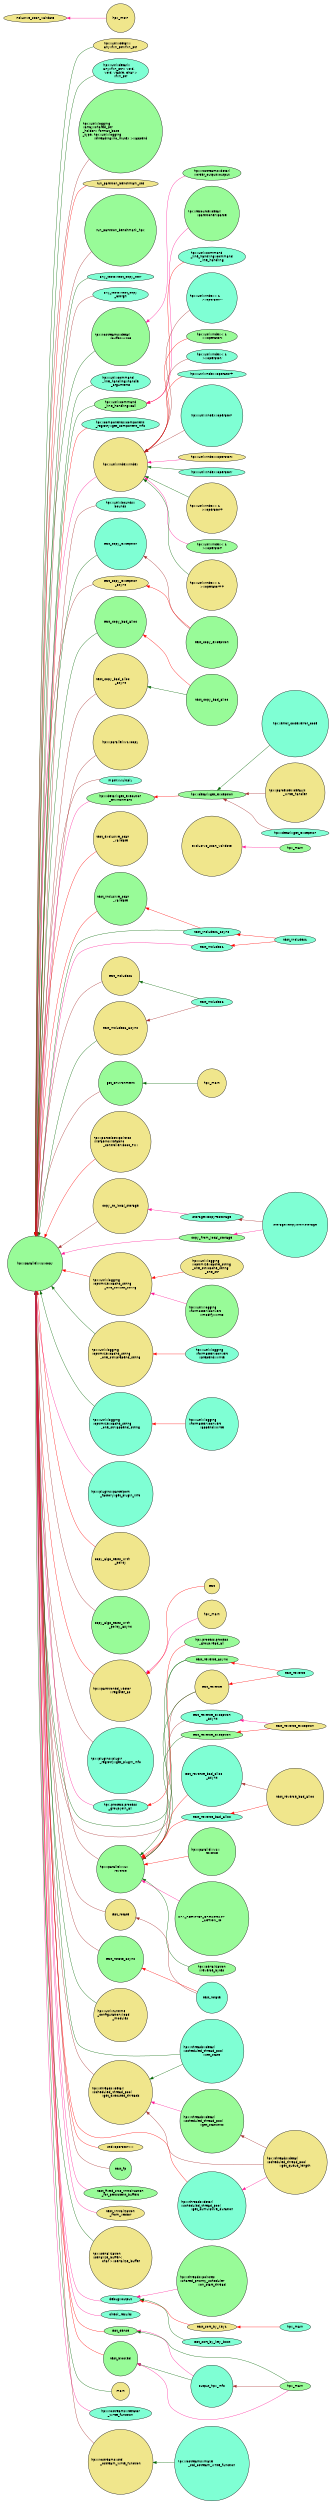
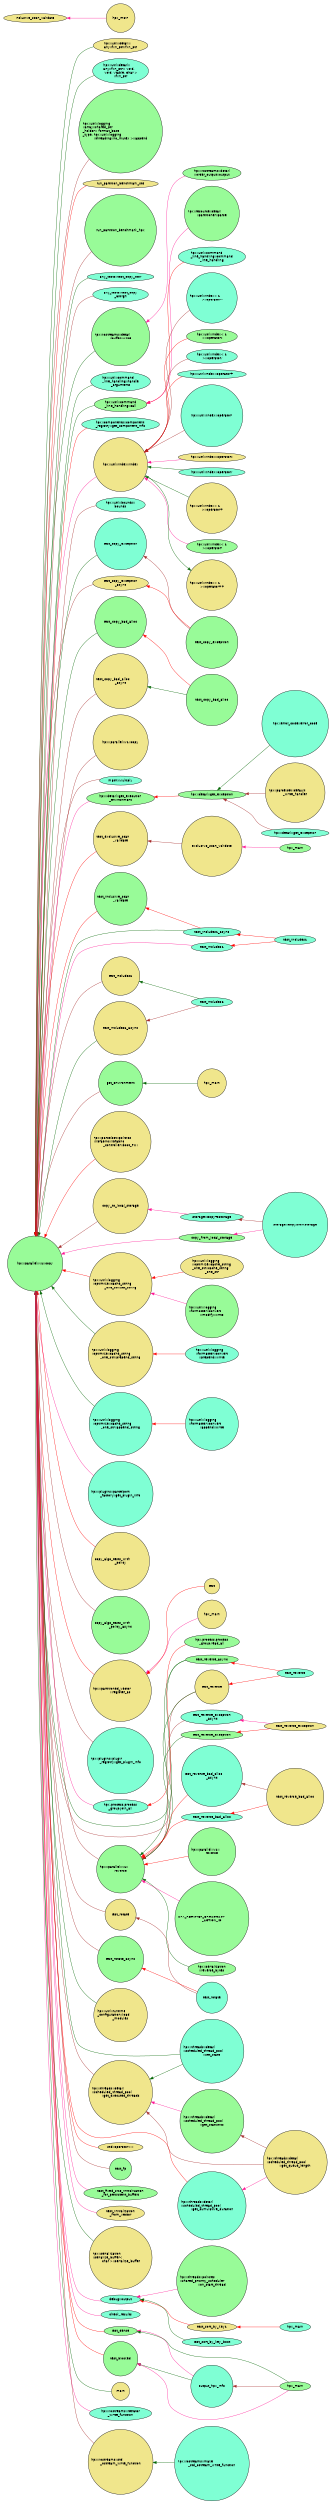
  digraph {
    rankdir=LR
    node [color=black fillcolor=aquamarine fontname=Helvetica fontsize=10 shape=circle style=filled]
    edge [color=red dir=back fontname=Helvetica fontsize=10 labelfontname=Helvetica labelfontsize=10 style=solid]
    n1 [fillcolor=palegreen fontcolor=black height=0.2 label="hpx::parallel::v1::copy" width=0.4]
    n2 [fillcolor=khaki height=0.2 label="hpx::util::detail::\lany::fxn_ptr::fxn_ptr" shape=ellipse width=0.4]
    n3 [height=0.2 label="hpx::util::detail::\lany::fxn_ptr\< void,\l void, Vtable, Char \>\l::fxn_ptr" shape=ellipse width=0.4]
    n4 [fillcolor=palegreen height=0.2 label="hpx::util::logging\l::array::shared_ptr\l_holder\< format_base\l_type, hpx::util::logging\l::threading::no_mutex \>::append" width=0.4]
    n5 [fillcolor=khaki height=0.2 label=run_partition_benchmark_std shape=ellipse width=0.4]
    n6 [fillcolor=palegreen height=0.2 label=run_partition_benchmark_hpx width=0.4]
    n7 [height=0.2 label="any_tests::test_copy_ctor" shape=ellipse width=0.4]
    n8 [height=0.2 label="any_tests::test_copy\l_assign" shape=ellipse width=0.4]
    n9 [fillcolor=palegreen height=0.2 label="hpx::iostreams::detail\l::buffer::write" width=0.4]
    n10 [height=0.2 label="hpx::util::command\l_line_handling::handle\l_arguments" shape=ellipse width=0.4]
    n11 [fillcolor=palegreen height=0.2 label="hpx::util::command\l_line_handling::call" shape=ellipse width=0.4]
    n12 [height=0.2 label="hpx::components::component\l_registry::get_component_info" shape=ellipse width=0.4]
    n13 [fillcolor=khaki height=0.2 label="hpx::util::index::index" width=0.4]
    n14 [height=0.2 label="hpx::util::bounds::\lbounds" shape=ellipse width=0.4]
    n15 [height=0.2 label=test_copy_exception width=0.4]
    n16 [fillcolor=khaki height=0.2 label="test_copy_exception\l_async" shape=ellipse width=0.4]
    n17 [fillcolor=palegreen height=0.2 label=test_copy_bad_alloc width=0.4]
    n18 [fillcolor=khaki height=0.2 label="test_copy_bad_alloc\l_async" width=0.4]
    n19 [fillcolor=khaki height=0.2 label="hpx::parallel::v1::copy" width=0.4]
    n20 [height=0.2 label=matrixMultiply shape=ellipse width=0.4]
    n21 [fillcolor=palegreen height=0.2 label="hpx::detail::get_execution\l_environment" shape=ellipse width=0.4]
    n22 [fillcolor=khaki height=0.2 label="test_exclusive_scan\l_validate" width=0.4]
    n23 [height=0.2 label=test_includes1 shape=ellipse width=0.4]
    n24 [height=0.2 label=test_includes1_async shape=ellipse width=0.4]
    n25 [fillcolor=khaki height=0.2 label=test_includes2 width=0.4]
    n26 [fillcolor=khaki height=0.2 label=test_includes2_async width=0.4]
    n27 [fillcolor=palegreen height=0.2 label="test_inclusive_scan\l_validate" width=0.4]
    n28 [fillcolor=palegreen height=0.2 label=get_environment width=0.4]
    n29 [fillcolor=khaki height=0.2 label="hpx::parcelset::policies\l::libfabric::libfabric\l_controller::boot_PMI" width=0.4]
    n30 [fillcolor=khaki height=0.2 label=copy_to_local_storage width=0.4]
    n31 [fillcolor=palegreen height=0.2 label=copy_from_local_storage shape=ellipse width=0.4]
    n32 [fillcolor=khaki height=0.2 label="hpx::util::logging\l::optimize::cache_string\l_one_str::set_string" width=0.4]
    n33 [fillcolor=khaki height=0.2 label="hpx::util::logging\l::optimize::cache_string\l_one_str::prepend_string" width=0.4]
    n34 [height=0.2 label="hpx::util::logging\l::optimize::cache_string\l_one_str::append_string" width=0.4]
    n35 [height=0.2 label="hpx::plugins::parcelport\l_factory::get_plugin_info" width=0.4]
    n36 [fillcolor=khaki height=0.2 label="copy_algo_tests_with\l_policy" width=0.4]
    n37 [fillcolor=palegreen height=0.2 label="copy_algo_tests_with\l_policy_async" width=0.4]
    n38 [fillcolor=khaki height=0.2 label="hpx::partitioned_vector\l::register_as" width=0.4]
    n39 [height=0.2 label="hpx::plugins::plugin\l_registry::get_plugin_info" width=0.4]
    n40 [height=0.2 label="hpx.process.process\l_group.join_all" shape=ellipse width=0.4]
    n41 [fillcolor=khaki height=0.2 label=test_reverse width=0.4]
    n42 [fillcolor=palegreen height=0.2 label=test_reverse_async shape=ellipse width=0.4]
    n43 [fillcolor=palegreen height=0.2 label="hpx::parallel::v1::\lreverse" width=0.4]
    n44 [fillcolor=khaki height=0.2 label=test_rotate width=0.4]
    n45 [fillcolor=palegreen height=0.2 label=test_rotate_async width=0.4]
    n46 [fillcolor=khaki height=0.2 label="hpx::util::runtime\l_configuration::load\l_modules" width=0.4]
    n47 [height=0.2 label="hpx::threads::detail\l::scheduled_thread_pool\l::set_state" width=0.4]
    n48 [fillcolor=khaki height=0.2 label="hpx::threads::detail\l::scheduled_thread_pool\l::get_executed_threads" width=0.4]
    n49 [height=0.2 label="hpx::threads::detail\l::scheduled_thread_pool\l::get_cumulative_duration" width=0.4]
    n50 [fillcolor=khaki height=0.2 label="std::operator\<\<" shape=ellipse width=0.4]
    n51 [fillcolor=palegreen height=0.2 label=test_fp width=0.4]
    n52 [fillcolor=palegreen height=0.2 label="test_fixed_size_initialization\l_for_persistent_buffers" shape=ellipse width=0.4]
    n53 [fillcolor=khaki height=0.2 label="test_initialization\l_from_vector" shape=ellipse width=0.4]
    n54 [fillcolor=khaki height=0.2 label="hpx::serialization\l::serialize_buffer\<\l char \>::serialize_buffer" width=0.4]
    n55 [height=0.2 label="debug::output" shape=ellipse width=0.4]
    n56 [height=0.2 label=check_results shape=ellipse width=0.4]
    n57 [fillcolor=palegreen height=0.2 label=test_dense shape=ellipse width=0.4]
    n58 [fillcolor=palegreen height=0.2 label=test_blocked width=0.4]
    n59 [fillcolor=khaki height=0.2 label=main width=0.4]
    n60 [height=0.2 label="hpx::iostreams::iterator\l_write_function" shape=ellipse width=0.4]
    n61 [fillcolor=khaki height=0.2 label="hpx::iostreams::std\l_ostream_write_function" width=0.4]
    n62 [fillcolor=palegreen height=0.2 label="hpx::iostreams::detail\l::order_output::output" shape=ellipse width=0.4]
    n63 [height=0.2 label="hpx::util::command\l_line_handling::command\l_line_handling" shape=ellipse width=0.4]
    n64 [fillcolor=palegreen height=0.2 label="hpx::resource::detail\l::partitioner::parse" width=0.4]
    n65 [height=0.2 label="hpx::util::index::operator+" shape=ellipse width=0.4]
    n66 [height=0.2 label="hpx::util::index::operator-" width=0.4]
    n67 [fillcolor=khaki height=0.2 label="hpx::util::index::operator*" shape=ellipse width=0.4]
    n68 [height=0.2 label="hpx::util::index::operator/" shape=ellipse width=0.4]
    n69 [fillcolor=khaki height=0.2 label="hpx::util::index\< 1\l \>::operator+" width=0.4]
    n70 [fillcolor=palegreen height=0.2 label="hpx::util::index\< 1\l \>::operator-" shape=ellipse width=0.4]
    n71 [fillcolor=khaki height=0.2 label="hpx::util::index\< 1\l \>::operator++" width=0.4]
    n72 [height=0.2 label="hpx::util::index\< 1\l \>::operator--" width=0.4]
    n73 [fillcolor=palegreen height=0.2 label="hpx::util::index\< 1\l \>::operator*" shape=ellipse width=0.4]
    n74 [height=0.2 label="hpx::util::index\< 1\l \>::operator/" shape=ellipse width=0.4]
    n75 [fillcolor=palegreen height=0.2 label=test_copy_exception width=0.4]
    n76 [fillcolor=palegreen height=0.2 label=test_copy_bad_alloc width=0.4]
    n77 [fillcolor=palegreen height=0.2 label="hpx::detail::get_exception" shape=ellipse width=0.4]
    n78 [fillcolor=khaki height=0.2 label=exclusive_scan_validate width=0.4]
    n79 [height=0.2 label=test_includes1 shape=ellipse width=0.4]
    n80 [height=0.2 label=test_includes2 shape=ellipse width=0.4]
    n81 [fillcolor=khaki height=0.2 label=hpx_main width=0.4]
    n82 [height=0.2 label="Storage::CopyToStorage" shape=ellipse width=0.4]
    n83 [height=0.2 label="Storage::CopyFromStorage" width=0.4]
    n84 [fillcolor=palegreen height=0.2 label="hpx::util::logging\l::formatter::convert\l::modify::write" width=0.4]
    n85 [fillcolor=khaki height=0.2 label="hpx::util::logging\l::optimize::cache_string\l_one_str::cache_string\l_one_str" shape=ellipse width=0.4]
    n86 [height=0.2 label="hpx::util::logging\l::formatter::convert\l::prepend::write" shape=ellipse width=0.4]
    n87 [height=0.2 label="hpx::util::logging\l::formatter::convert\l::append::write" width=0.4]
    n88 [fillcolor=khaki height=0.2 label=hpx_main width=0.4]
    n89 [fillcolor=khaki height=0.2 label=test width=0.4]
    n90 [fillcolor=palegreen height=0.2 label="hpx.process.process\l_group.read_all" shape=ellipse width=0.4]
    n91 [height=0.2 label=test_reverse shape=ellipse width=0.4]
    n92 [fillcolor=palegreen height=0.2 label="hpx::serialization\l::reverse_bytes" shape=ellipse width=0.4]
    n93 [fillcolor=palegreen height=0.2 label=test_reverse_exception shape=ellipse width=0.4]
    n94 [height=0.2 label="test_reverse_exception\l_async" shape=ellipse width=0.4]
    n95 [height=0.2 label=test_reverse_bad_alloc shape=ellipse width=0.4]
    n96 [height=0.2 label="test_reverse_bad_alloc\l_async" width=0.4]
    n97 [fillcolor=palegreen height=0.2 label="hpx::parallel::v1::\lreverse" width=0.4]
    n98 [fillcolor=palegreen height=0.2 label="HPX_REGISTER_BROADCAST\l_ACTION_ID" width=0.4]
    n99 [height=0.2 label=test_rotate width=0.4]
    n100 [fillcolor=khaki height=0.2 label="hpx::threads::detail\l::scheduled_thread_pool\l::get_queue_length" width=0.4]
    n101 [fillcolor=palegreen height=0.2 label="hpx::threads::detail\l::scheduled_thread_pool\l::get_statistics" width=0.4]
    n102 [fillcolor=palegreen height=0.2 label="hpx::threads::policies\l::shared_priority_scheduler\l::on_start_thread" width=0.4]
    n103 [fillcolor=khaki height=0.2 label=test_sort_by_key1 shape=ellipse width=0.4]
    n104 [height=0.2 label=test_sort_by_key_boot shape=ellipse width=0.4]
    n105 [height=0.2 label=output_hpx_info width=0.4]
    n106 [fillcolor=palegreen height=0.2 label=hpx_main shape=ellipse width=0.4]
    n107 [height=0.2 label="hpx::iostreams::make\l_std_ostream_write_function" width=0.4]
    n108 [height=0.2 label="hpx::error_code::error_code" width=0.4]
    n109 [fillcolor=khaki height=0.2 label="hpx::parcelset::default\l_write_handler" width=0.4]
    n110 [height=0.2 label="hpx::detail::get_exception" shape=ellipse width=0.4]
    n111 [fillcolor=palegreen height=0.2 label=hpx_main shape=ellipse width=0.4]
    n112 [fillcolor=khaki height=0.2 label=inclusive_scan_validate shape=ellipse width=0.4]
    n113 [fillcolor=khaki height=0.2 label=hpx_main width=0.4]
    n114 [fillcolor=khaki height=0.2 label=test_reverse_exception shape=ellipse width=0.4]
    n115 [fillcolor=khaki height=0.2 label=test_reverse_bad_alloc width=0.4]
    n116 [height=0.2 label=hpx_main shape=ellipse width=0.4]
    n1 -> n2 [color=darkgreen]
    n1 -> n3 [color=darkgreen]
    n1 -> n4 [color=brown]
    n1 -> n5
    n1 -> n6 [color=brown]
    n1 -> n7 [color=darkgreen]
    n1 -> n8 [color=brown]
    n1 -> n9 [color=darkgreen]
    n1 -> n10 [color=darkgreen]
    n1 -> n11 [color=darkgreen]
    n1 -> n12
    n1 -> n13 [color=deeppink]
    n1 -> n14 [color=brown]
    n1 -> n15 [color=darkgreen]
    n1 -> n16 [color=brown]
    n1 -> n17 [color=darkgreen]
    n1 -> n18 [color=brown]
    n1 -> n19 [color=brown]
    n1 -> n20 [color=brown]
    n1 -> n21 [color=deeppink]
    n1 -> n22
    n1 -> n23 [color=deeppink]
    n1 -> n24 [color=darkgreen]
    n1 -> n25 [color=brown]
    n1 -> n26 [color=darkgreen]
    n1 -> n27
    n1 -> n28 [color=brown]
    n1 -> n29
    n1 -> n30 [color=brown]
    n1 -> n31 [color=deeppink]
    n1 -> n32
    n1 -> n33 [color=darkgreen]
    n1 -> n34 [color=darkgreen]
    n1 -> n35 [color=deeppink]
    n1 -> n36
    n1 -> n37 [color=brown]
    n1 -> n38
    n1 -> n39 [color=brown]
    n1 -> n40 [color=deeppink]
    n1 -> n41 [color=brown]
    n1 -> n42 [color=darkgreen]
    n1 -> n43 [color=brown]
    n1 -> n44 [color=brown]
    n1 -> n45 [color=brown]
    n1 -> n46 [color=darkgreen]
    n1 -> n47 [color=darkgreen]
    n1 -> n48 [color=brown]
    n1 -> n49
    n1 -> n50
    n1 -> n51 [color=brown]
    n1 -> n52 [color=deeppink]
    n1 -> n53 [color=deeppink]
    n1 -> n54 [color=darkgreen]
    n1 -> n55 [color=deeppink]
    n1 -> n56 [color=deeppink]
    n1 -> n57
    n1 -> n58
    n1 -> n59 [color=darkgreen]
    n1 -> n60 [color=deeppink]
    n1 -> n61 [color=brown]
    n9 -> n62 [color=deeppink]
    n11 -> n63
    n11 -> n64 [color=deeppink]
    n13 -> n65
    n13 -> n66 [color=brown]
    n13 -> n67 [color=deeppink]
    n13 -> n68 [color=darkgreen]
    n13 -> n69 [color=darkgreen]
    n13 -> n70 [color=deeppink]
-   n13 -> n71 [color=darkgreen]
+   n71 -> n13 [color=darkgreen]
    n13 -> n72 [color=brown]
    n13 -> n73
    n13 -> n74 [color=brown]
    n15 -> n75 [color=brown]
    n16 -> n75
    n17 -> n76
    n18 -> n76 [color=darkgreen]
    n21 -> n77
+   n22 -> n78 [color=brown]
    n23 -> n79
    n24 -> n79
    n25 -> n80 [color=darkgreen]
    n26 -> n80 [color=brown]
    n27 -> n24
    n28 -> n81 [color=darkgreen]
    n30 -> n82 [color=deeppink]
    n31 -> n83 [color=deeppink]
    n32 -> n84 [color=deeppink]
    n32 -> n85
    n33 -> n86
    n34 -> n87
    n38 -> n88 [color=deeppink]
    n38 -> n89
    n40 -> n90
    n41 -> n91
    n42 -> n91
    n43 -> n41 [color=darkgreen]
    n43 -> n42 [color=darkgreen]
    n43 -> n92 [color=darkgreen]
    n43 -> n93 [color=darkgreen]
    n43 -> n94 [color=brown]
    n43 -> n95
    n43 -> n96
    n43 -> n97
    n43 -> n98 [color=deeppink]
    n44 -> n99 [color=brown]
    n45 -> n99
    n48 -> n47 [color=darkgreen]
    n48 -> n100 [color=brown]
    n48 -> n101 [color=deeppink]
    n49 -> n100 [color=deeppink]
    n55 -> n102 [color=deeppink]
    n55 -> n103
    n55 -> n104 [color=darkgreen]
    n57 -> n105 [color=deeppink]
    n57 -> n106 [color=darkgreen]
    n58 -> n105 [color=darkgreen]
    n58 -> n106 [color=deeppink]
    n61 -> n107 [color=darkgreen]
    n77 -> n108 [color=darkgreen]
    n77 -> n109 [color=brown]
    n77 -> n110 [color=brown]
    n78 -> n111 [color=deeppink]
    n82 -> n83 [color=brown]
    n93 -> n114
    n94 -> n114 [color=deeppink]
    n95 -> n115
    n96 -> n115 [color=brown]
    n101 -> n100 [color=brown]
    n103 -> n116
    n105 -> n106 [color=brown]
    n112 -> n113 [color=deeppink]
  }
